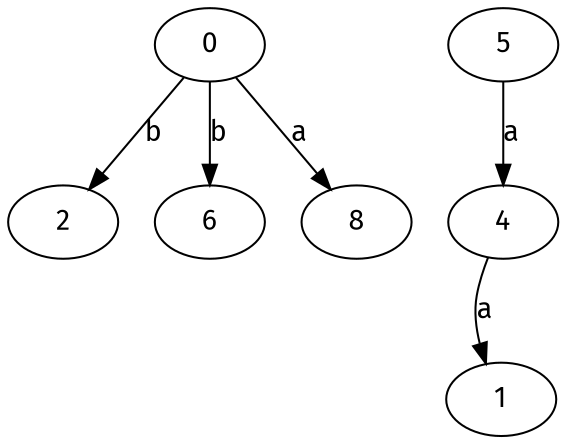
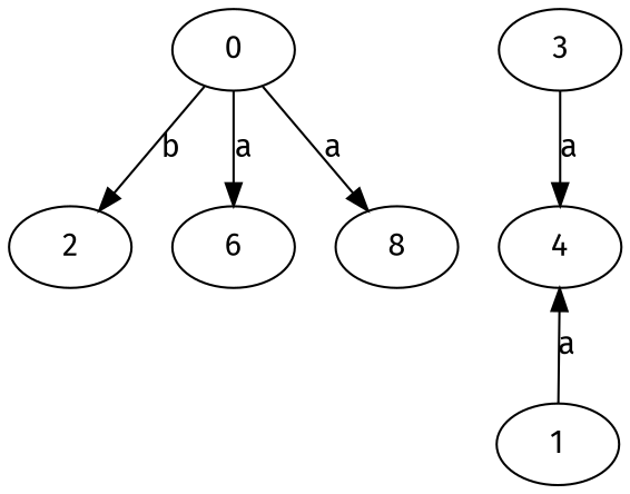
  strict digraph {
    fontname="Fira Sans"
    node [fontname="Fira Sans"]
    edge [fontname="Fira Sans"]
    0
    2
    6
    8
-   3 [label=5]
+   3
    4
    1
    0 -> 2 [label=b]
-   0 -> 6 [label=b]
+   0 -> 6 [label=a]
    0 -> 8 [label=a]
    3 -> 4 [label=a]
-   4 -> 1 [label=a]
+   1 -> 4 [label=a]
  }
